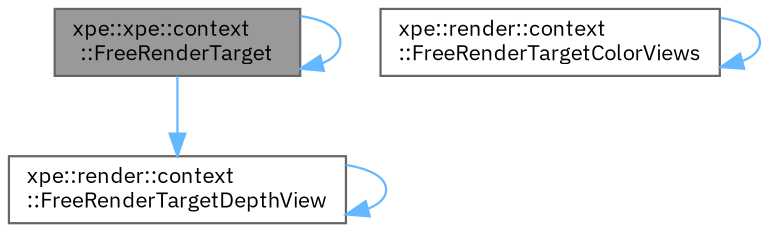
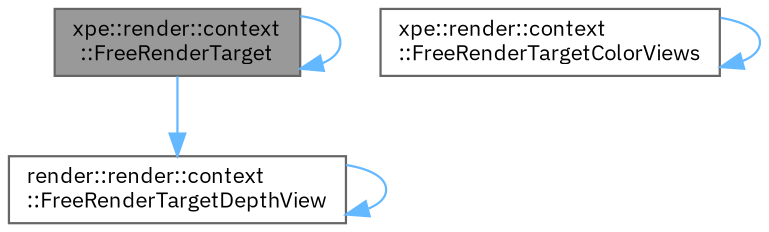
  digraph {
    fontname="IBM Plex Sans"
    rankdir=TB
    node [color=grey40 fillcolor=white fontname="IBM Plex Sans" fontsize=10 shape=box style=filled]
    edge [color=steelblue1 fontname="IBM Plex Sans" fontsize=10 labelfontname=Helvetica labelfontsize=10 style=solid]
-   n1 [color=gray40 fillcolor=grey60 fontcolor=black height=0.2 label="xpe::xpe::context\l::FreeRenderTarget" width=0.4]
-   n2 [height=0.2 label="xpe::render::context\l::FreeRenderTargetDepthView" width=0.4]
+   n1 [color=gray40 fillcolor=grey60 fontcolor=black height=0.2 label="xpe::render::context\l::FreeRenderTarget" width=0.4]
+   n2 [height=0.2 label="render::render::context\l::FreeRenderTargetDepthView" width=0.4]
    n3 [height=0.2 label="xpe::render::context\l::FreeRenderTargetColorViews" width=0.4]
    n1 -> n1
    n1 -> n2
    n2 -> n2
    n3 -> n3
  }
